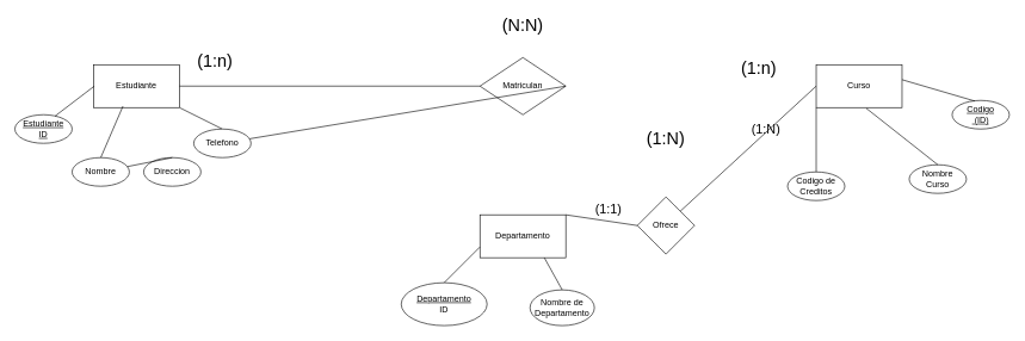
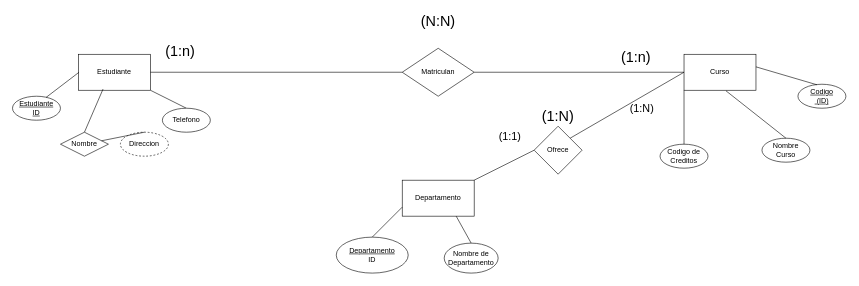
  <mxCell id="0" />
  <mxCell id="1" parent="0" />
  <mxCell id="2" value="Departamento" style="rounded=0;whiteSpace=wrap;html=1;" vertex="1" parent="1"><mxGeometry x="670" y="300" width="120" height="60" as="geometry" /></mxCell>
  <mxCell id="3" value="Estudiante" style="rounded=0;whiteSpace=wrap;html=1;" vertex="1" parent="1"><mxGeometry x="130" y="90" width="120" height="60" as="geometry" /></mxCell>
  <mxCell id="4" value="Curso" style="rounded=0;whiteSpace=wrap;html=1;" vertex="1" parent="1"><mxGeometry x="1140" y="90" width="120" height="60" as="geometry" /></mxCell>
  <mxCell id="5" value="Estudiante&lt;br&gt;ID" style="ellipse;whiteSpace=wrap;html=1;fontStyle=4" vertex="1" parent="1"><mxGeometry x="20" y="160" width="80" height="40" as="geometry" /></mxCell>
- <mxCell id="6" value="Nombre" style="ellipse;whiteSpace=wrap;html=1;fontStyle=0" vertex="1" parent="1"><mxGeometry x="100" y="220" width="80" height="40" as="geometry" /></mxCell>
+ <mxCell id="6" value="Nombre" style="rhombus;whiteSpace=wrap;html=1;fontStyle=0;" vertex="1" parent="1"><mxGeometry x="100" y="220" width="80" height="40" as="geometry" /></mxCell>
  <mxCell id="7" value="&lt;u&gt;Codigo&lt;br&gt;&amp;nbsp;(ID)&lt;/u&gt;" style="ellipse;whiteSpace=wrap;html=1;fontStyle=0" vertex="1" parent="1"><mxGeometry x="1330" y="140" width="80" height="40" as="geometry" /></mxCell>
  <mxCell id="8" value="Nombre&lt;br&gt;Curso" style="ellipse;whiteSpace=wrap;html=1;fontStyle=0" vertex="1" parent="1"><mxGeometry x="1270" y="230" width="80" height="40" as="geometry" /></mxCell>
  <mxCell id="9" value="Codigo de&lt;br&gt;Creditos" style="ellipse;whiteSpace=wrap;html=1;fontStyle=0" vertex="1" parent="1"><mxGeometry x="1100" y="240" width="80" height="40" as="geometry" /></mxCell>
  <mxCell id="10" value="&lt;u&gt;Departamento&lt;br&gt;&lt;/u&gt;ID" style="ellipse;whiteSpace=wrap;html=1;fontStyle=0" vertex="1" parent="1"><mxGeometry x="560" y="395" width="120" height="60" as="geometry" /></mxCell>
  <mxCell id="11" value="Nombre de&lt;br&gt;Departamento" style="ellipse;whiteSpace=wrap;html=1;fontStyle=0" vertex="1" parent="1"><mxGeometry x="740" y="405" width="90" height="50" as="geometry" /></mxCell>
  <mxCell id="12" value="Matriculan" style="rhombus;whiteSpace=wrap;html=1;" vertex="1" parent="1"><mxGeometry x="670" y="80" width="120" height="80" as="geometry" /></mxCell>
  <mxCell id="13" value="" style="endArrow=none;html=1;rounded=0;exitX=1;exitY=0.5;exitDx=0;exitDy=0;entryX=0;entryY=0.5;entryDx=0;entryDy=0;" edge="1" parent="1" source="3" target="12"><mxGeometry width="50" height="50" relative="1" as="geometry"><mxPoint x="580" y="220" as="sourcePoint" /><mxPoint x="630" y="170" as="targetPoint" /></mxGeometry></mxCell>
- <mxCell id="14" value="" style="endArrow=none;html=1;rounded=0;exitX=1;exitY=0.5;exitDx=0;exitDy=0;" edge="1" parent="1" source="12" target="17"><mxGeometry width="50" height="50" relative="1" as="geometry"><mxPoint x="650" y="20" as="sourcePoint" /><mxPoint x="1070" y="20" as="targetPoint" /></mxGeometry></mxCell>
+ <mxCell id="14" value="" style="endArrow=none;html=1;rounded=0;exitX=1;exitY=0.5;exitDx=0;exitDy=0;entryX=0;entryY=0.5;entryDx=0;entryDy=0;" edge="1" parent="1" source="12" target="4"><mxGeometry width="50" height="50" relative="1" as="geometry"><mxPoint x="650" y="20" as="sourcePoint" /><mxPoint x="1070" y="20" as="targetPoint" /></mxGeometry></mxCell>
  <mxCell id="15" value="" style="endArrow=none;html=1;rounded=0;entryX=1;entryY=1;entryDx=0;entryDy=0;exitX=0.5;exitY=0;exitDx=0;exitDy=0;" edge="1" parent="1" source="17" target="3"><mxGeometry width="50" height="50" relative="1" as="geometry"><mxPoint x="580" y="220" as="sourcePoint" /><mxPoint x="630" y="170" as="targetPoint" /></mxGeometry></mxCell>
- <mxCell id="16" value="Direccion" style="ellipse;whiteSpace=wrap;html=1;fontStyle=0" vertex="1" parent="1"><mxGeometry x="200" y="220" width="80" height="40" as="geometry" /></mxCell>
+ <mxCell id="16" value="Direccion" style="ellipse;whiteSpace=wrap;html=1;fontStyle=0;dashed=1;" vertex="1" parent="1"><mxGeometry x="200" y="220" width="80" height="40" as="geometry" /></mxCell>
  <mxCell id="17" value="Telefono" style="ellipse;whiteSpace=wrap;html=1;fontStyle=0" vertex="1" parent="1"><mxGeometry x="270" y="180" width="80" height="40" as="geometry" /></mxCell>
  <mxCell id="18" value="" style="endArrow=none;html=1;rounded=0;exitX=0.5;exitY=0;exitDx=0;exitDy=0;" edge="1" parent="1" source="16" target="6"><mxGeometry width="50" height="50" relative="1" as="geometry"><mxPoint x="260" y="190" as="sourcePoint" /><mxPoint x="200" y="160" as="targetPoint" /></mxGeometry></mxCell>
  <mxCell id="19" value="" style="endArrow=none;html=1;rounded=0;entryX=0.342;entryY=0.967;entryDx=0;entryDy=0;exitX=0.5;exitY=0;exitDx=0;exitDy=0;entryPerimeter=0;" edge="1" parent="1" source="6" target="3"><mxGeometry width="50" height="50" relative="1" as="geometry"><mxPoint x="209.5" y="230" as="sourcePoint" /><mxPoint x="170.5" y="161" as="targetPoint" /></mxGeometry></mxCell>
  <mxCell id="20" value="" style="endArrow=none;html=1;rounded=0;entryX=0.342;entryY=0.967;entryDx=0;entryDy=0;exitX=0.7;exitY=0.05;exitDx=0;exitDy=0;entryPerimeter=0;exitPerimeter=0;" edge="1" parent="1" source="5"><mxGeometry width="50" height="50" relative="1" as="geometry"><mxPoint x="100" y="192" as="sourcePoint" /><mxPoint x="131" y="120" as="targetPoint" /></mxGeometry></mxCell>
  <mxCell id="21" value="" style="endArrow=none;html=1;rounded=0;entryX=0.592;entryY=1.017;entryDx=0;entryDy=0;exitX=0.4;exitY=0.025;exitDx=0;exitDy=0;entryPerimeter=0;exitPerimeter=0;" edge="1" parent="1" source="7"><mxGeometry width="50" height="50" relative="1" as="geometry"><mxPoint x="1299" y="180" as="sourcePoint" /><mxPoint x="1260" y="111" as="targetPoint" /></mxGeometry></mxCell>
  <mxCell id="22" value="" style="endArrow=none;html=1;rounded=0;entryX=0.592;entryY=1.017;entryDx=0;entryDy=0;exitX=0.5;exitY=0;exitDx=0;exitDy=0;entryPerimeter=0;" edge="1" parent="1" source="8"><mxGeometry width="50" height="50" relative="1" as="geometry"><mxPoint x="1249" y="220" as="sourcePoint" /><mxPoint x="1210" y="151" as="targetPoint" /></mxGeometry></mxCell>
  <mxCell id="23" value="" style="endArrow=none;html=1;rounded=0;entryX=0;entryY=1;entryDx=0;entryDy=0;exitX=0.5;exitY=0;exitDx=0;exitDy=0;" edge="1" parent="1" source="9" target="4"><mxGeometry width="50" height="50" relative="1" as="geometry"><mxPoint x="1180" y="260" as="sourcePoint" /><mxPoint x="1160" y="161" as="targetPoint" /></mxGeometry></mxCell>
  <mxCell id="24" value="&lt;font style=&quot;font-size: 24px;&quot;&gt;(1:n)&lt;/font&gt;" style="text;html=1;strokeColor=none;fillColor=none;align=center;verticalAlign=middle;whiteSpace=wrap;rounded=0;" vertex="1" parent="1"><mxGeometry x="270" y="70" width="60" height="30" as="geometry" /></mxCell>
  <mxCell id="25" value="&lt;font style=&quot;font-size: 24px;&quot;&gt;(N:N)&lt;/font&gt;" style="text;html=1;strokeColor=none;fillColor=none;align=center;verticalAlign=middle;whiteSpace=wrap;rounded=0;" vertex="1" parent="1"><mxGeometry x="700" y="20" width="60" height="30" as="geometry" /></mxCell>
  <mxCell id="26" value="&lt;font style=&quot;font-size: 24px;&quot;&gt;(1:n)&lt;/font&gt;" style="text;html=1;strokeColor=none;fillColor=none;align=center;verticalAlign=middle;whiteSpace=wrap;rounded=0;" vertex="1" parent="1"><mxGeometry x="1030" y="80" width="60" height="30" as="geometry" /></mxCell>
  <mxCell id="27" value="" style="endArrow=none;html=1;rounded=0;entryX=0;entryY=0.5;entryDx=0;entryDy=0;exitX=1;exitY=0;exitDx=0;exitDy=0;" edge="1" parent="1" source="29" target="4"><mxGeometry width="50" height="50" relative="1" as="geometry"><mxPoint x="720" y="210" as="sourcePoint" /><mxPoint x="770" y="160" as="targetPoint" /></mxGeometry></mxCell>
  <mxCell id="28" value="" style="endArrow=none;html=1;rounded=0;entryX=0;entryY=0.5;entryDx=0;entryDy=0;exitX=1;exitY=0;exitDx=0;exitDy=0;" edge="1" parent="1" source="2" target="29"><mxGeometry width="50" height="50" relative="1" as="geometry"><mxPoint x="790" y="300" as="sourcePoint" /><mxPoint x="1140" y="120" as="targetPoint" /></mxGeometry></mxCell>
- <mxCell id="29" value="Ofrece" style="rhombus;whiteSpace=wrap;html=1;" vertex="1" parent="1"><mxGeometry x="890" y="275" width="80" height="80" as="geometry" /></mxCell>
+ <mxCell id="29" value="Ofrece" style="rhombus;whiteSpace=wrap;html=1;" vertex="1" parent="1"><mxGeometry x="890" y="210" width="80" height="80" as="geometry" /></mxCell>
  <mxCell id="30" value="" style="endArrow=none;html=1;rounded=0;exitX=0.5;exitY=0;exitDx=0;exitDy=0;" edge="1" parent="1" source="10"><mxGeometry width="50" height="50" relative="1" as="geometry"><mxPoint x="620" y="395" as="sourcePoint" /><mxPoint x="670" y="345" as="targetPoint" /></mxGeometry></mxCell>
  <mxCell id="31" value="" style="endArrow=none;html=1;rounded=0;entryX=0.75;entryY=1;entryDx=0;entryDy=0;exitX=0.5;exitY=0;exitDx=0;exitDy=0;" edge="1" parent="1" source="11" target="2"><mxGeometry width="50" height="50" relative="1" as="geometry"><mxPoint x="780" y="450" as="sourcePoint" /><mxPoint x="830" y="400" as="targetPoint" /></mxGeometry></mxCell>
  <mxCell id="32" value="&lt;font style=&quot;font-size: 24px;&quot;&gt;(1:N)&lt;/font&gt;" style="text;html=1;strokeColor=none;fillColor=none;align=center;verticalAlign=middle;whiteSpace=wrap;rounded=0;" vertex="1" parent="1"><mxGeometry x="900" y="180" width="60" height="25" as="geometry" /></mxCell>
- <mxCell id="33" value="&lt;font style=&quot;font-size: 18px;&quot;&gt;(1:1)&lt;/font&gt;" style="text;html=1;strokeColor=none;fillColor=none;align=center;verticalAlign=middle;whiteSpace=wrap;rounded=0;" vertex="1" parent="1"><mxGeometry x="820" y="280" width="60" height="25" as="geometry" /></mxCell>
+ <mxCell id="33" value="&lt;font style=&quot;font-size: 18px;&quot;&gt;(1:1)&lt;/font&gt;" style="text;html=1;strokeColor=none;fillColor=none;align=center;verticalAlign=middle;whiteSpace=wrap;rounded=0;" vertex="1" parent="1"><mxGeometry x="820" y="215" width="60" height="25" as="geometry" /></mxCell>
  <mxCell id="34" value="&lt;font style=&quot;font-size: 18px;&quot;&gt;(1:N)&lt;/font&gt;" style="text;html=1;strokeColor=none;fillColor=none;align=center;verticalAlign=middle;whiteSpace=wrap;rounded=0;" vertex="1" parent="1"><mxGeometry x="1040" y="167.5" width="60" height="25" as="geometry" /></mxCell>
